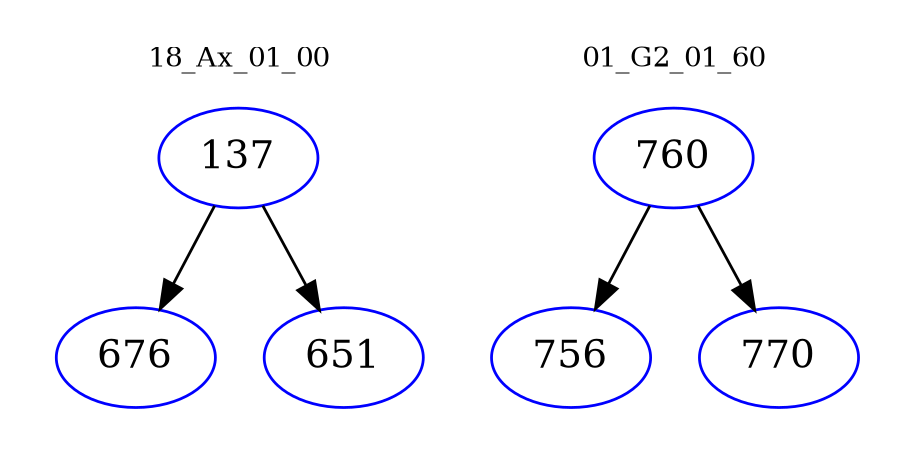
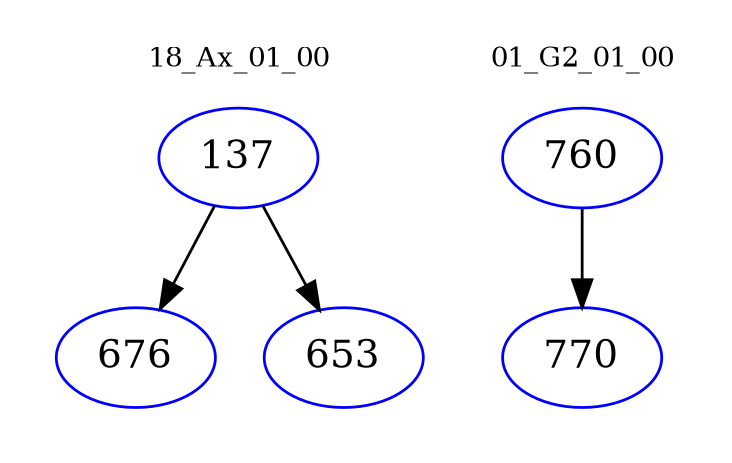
  digraph {
    node [color=blue]
    edge [color=black]
    n1 [label=137]
    n2 [label=676]
-   n3 [label=651]
+   n3 [label=653]
    n4 [label=760]
-   n5 [label=756]
    n6 [label=770]
    subgraph cluster_1 {
      color=white
      fontsize=10
      label="18_Ax_01_00"
      n1
      n2
      n3
    }
    subgraph cluster_2 {
      color=white
      fontsize=10
-     label="01_G2_01_60"
+     label="01_G2_01_00"
      n4
-     n5
      n6
    }
    n1 -> n2
    n1 -> n3
-   n4 -> n5
    n4 -> n6
  }
